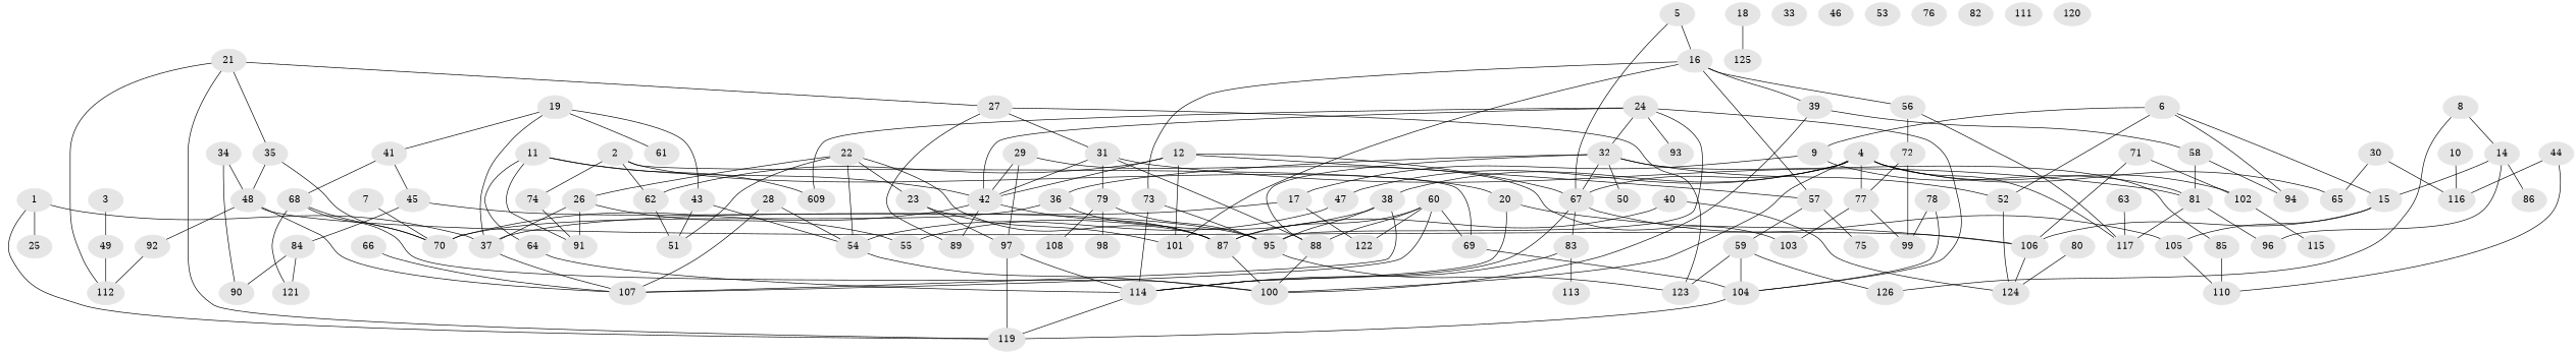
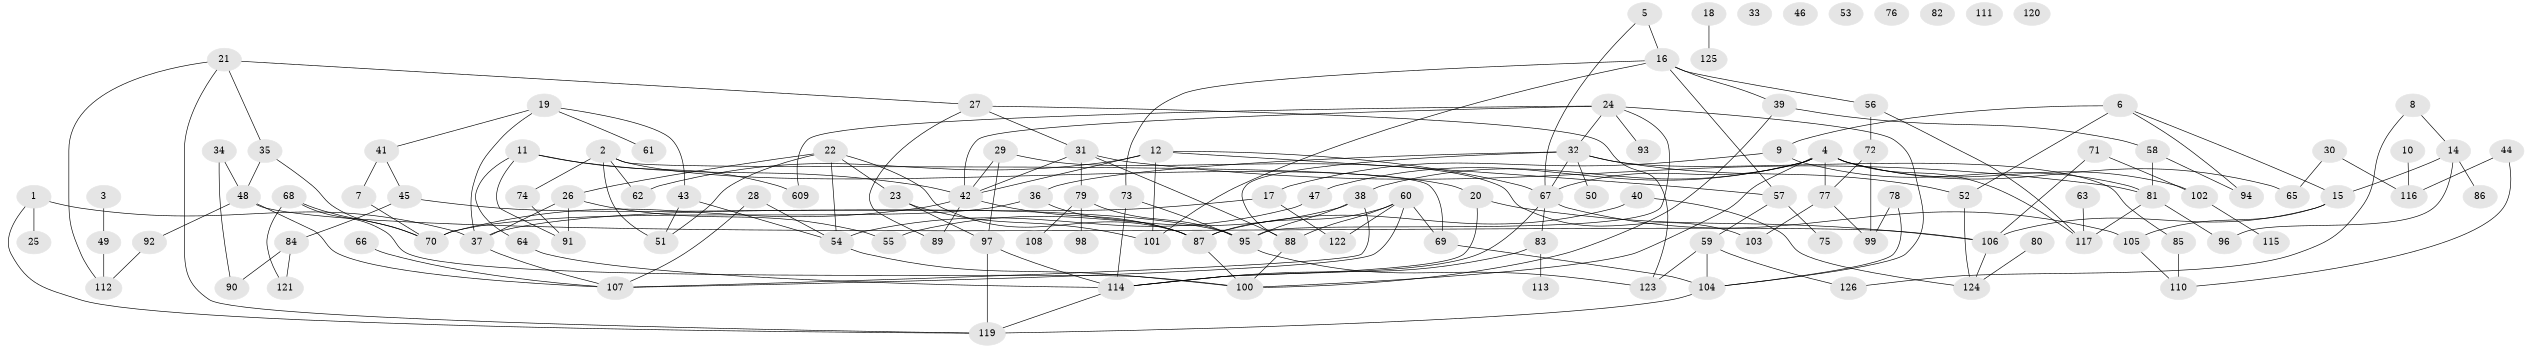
  graph {
    node [color=gray90 style=filled]
    1
    25
    37
    119
    107
    2
    20
    51
    62
    69
    74
    106
    114
    104
    91
    3
    49
    112
    4
    38
    47
    65
    67
    77
    100
    102
    117
    95
    55
    54
    105
    83
    103
    99
    115
    5
    16
    57
    101
    39
    56
    73
    6
    9
    15
    52
    94
    17
    81
    124
    7
    70
    8
    14
    126
    86
    96
    122
    10
    116
    11
    42
    64
    n64 [label=609]
    87
    89
    12
    59
    75
    110
    58
    72
    18
    125
    19
    41
    43
    61
    45
    68
    21
    27
    35
    31
    123
    48
    22
    23
    26
    97
    24
    32
    93
    50
    88
    36
    85
    79
    28
    29
    30
    98
    108
    33
    34
    90
    92
    40
    84
    121
    44
    46
    53
    60
    63
    66
    113
    71
    76
    78
    80
    82
    111
    120
    1 -- 25
    1 -- 37
    1 -- 119
    37 -- 107
    2 -- 20
-   62 -- 51
+   2 -- 51
    2 -- 62
    2 -- 69
    2 -- 74
    20 -- 106
    20 -- 114
    69 -- 104
    74 -- 91
    106 -- 124
    114 -- 119
    104 -- 119
    3 -- 49
    49 -- 112
    4 -- 38
    4 -- 47
    4 -- 65
    4 -- 67
    4 -- 77
    4 -- 100
    4 -- 102
    4 -- 117
    38 -- 107
    38 -- 95
    38 -- 55
    47 -- 54
    67 -- 114
    67 -- 105
    67 -- 83
    77 -- 103
    77 -- 99
    102 -- 115
    95 -- 123
    54 -- 100
    105 -- 110
    83 -- 114
    83 -- 113
    5 -- 67
    5 -- 16
    16 -- 57
    16 -- 101
    16 -- 39
    16 -- 56
    16 -- 73
    57 -- 59
    57 -- 75
    39 -- 100
    39 -- 58
    56 -- 117
    56 -- 72
    73 -- 114
    73 -- 95
    6 -- 9
    6 -- 15
    6 -- 52
    6 -- 94
    9 -- 17
    9 -- 81
    15 -- 106
    15 -- 105
    52 -- 124
    17 -- 37
    17 -- 122
    81 -- 117
    81 -- 96
    7 -- 70
    8 -- 14
    8 -- 126
    14 -- 15
    14 -- 86
    14 -- 96
    10 -- 116
    11 -- 91
    11 -- 42
    11 -- 64
    11 -- n64
    42 -- 70
    42 -- 87
    42 -- 89
    64 -- 114
    87 -- 100
    12 -- 62
    12 -- 67
    12 -- 57
    12 -- 101
    12 -- 42
    59 -- 104
    59 -- 126
    59 -- 123
    58 -- 94
    58 -- 81
    72 -- 77
    72 -- 99
    18 -- 125
    19 -- 37
    19 -- 41
    19 -- 43
    19 -- 61
    41 -- 45
-   41 -- 68
+   41 -- 7
    43 -- 51
    43 -- 54
    45 -- 95
    45 -- 84
    68 -- 100
    68 -- 70
    68 -- 121
    21 -- 119
    21 -- 112
    21 -- 27
    21 -- 35
    27 -- 89
    27 -- 31
    27 -- 123
    35 -- 70
    35 -- 48
    31 -- 81
    31 -- 42
    31 -- 88
    31 -- 79
    48 -- 107
    48 -- 106
    48 -- 92
    22 -- 51
    22 -- 54
    22 -- 87
    22 -- 23
    22 -- 26
    23 -- 101
    23 -- 97
    26 -- 37
    26 -- 91
    26 -- 55
    97 -- 119
    97 -- 114
    24 -- 104
    24 -- 95
    24 -- 42
    24 -- n64
    24 -- 32
    24 -- 93
    32 -- 67
    32 -- 52
    32 -- 50
    32 -- 88
    32 -- 36
    32 -- 85
    88 -- 100
    36 -- 70
    36 -- 87
    85 -- 110
    79 -- 95
    79 -- 98
    79 -- 108
    28 -- 107
    28 -- 54
    29 -- 103
    29 -- 42
    29 -- 97
    30 -- 65
    30 -- 116
    34 -- 48
    34 -- 90
    92 -- 112
    40 -- 124
    40 -- 87
    84 -- 90
    84 -- 121
    44 -- 116
    44 -- 110
    60 -- 107
    60 -- 69
    60 -- 122
    60 -- 87
    60 -- 88
    63 -- 117
    66 -- 107
    71 -- 106
    71 -- 102
    78 -- 104
    78 -- 99
    80 -- 124
  }
